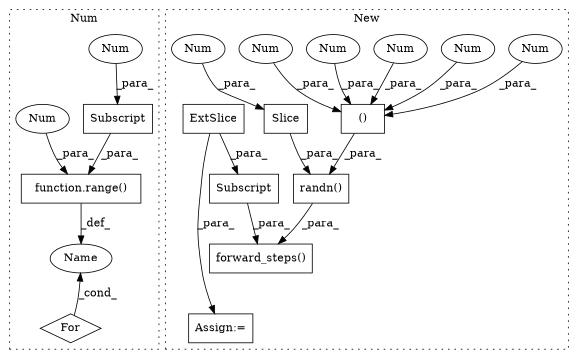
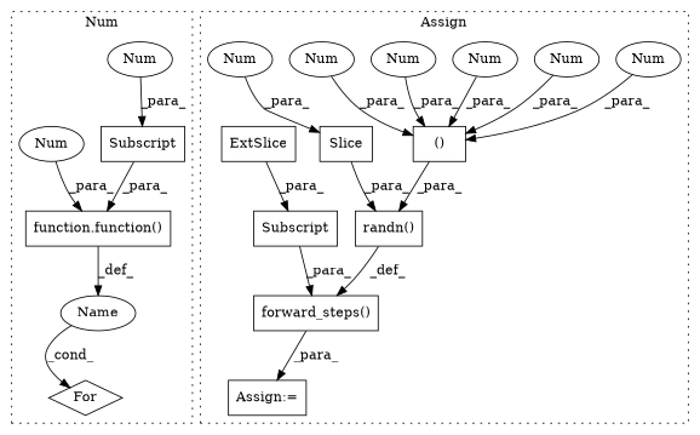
  digraph {
    node [a=76 l=1 s=8721 shape=box]
-   n1 [a=75 l="6,1" label="function.range()" s="17703,17727"]
+   n1 [a=75 l="6,1" label="function.function()" s="17703,17727"]
    n2 [a=63 l="15,0" label=Subscript s="17712,0"]
    n3 [a=107 l="4,10" label=For s="17694,17728" shape=diamond]
    n4 [label=Num s=17725 shape=ellipse]
    n5 [label=Num s=17709 shape=ellipse]
    n6 [a=87 label=Name s=17698 shape=ellipse]
    n7 [a=75 l="12,1" label="randn()" s="7195,7222"]
    n8 [a=68 l=3 label="Assign:=" s=8683]
    n9 [a=54 l=12 label="()" s=7209]
    n10 [a=75 l="22,15" label="forward_steps()" s="8686,8725"]
    n11 [a=63 l="17,0" label=Subscript s="8708,0"]
    n12 [label=Num s=7214 shape=ellipse]
    n13 [label=Num s=7211 shape=ellipse]
    n14 [label=Num s=7217 shape=ellipse]
    n15 [label=Num s=7220 shape=ellipse]
    n16 [label=Num s=7208 shape=ellipse]
    n17 [a=85 l=6 label=ExtSlice s=8708]
    n18 [a=80 l=2 label=Slice]
    n19 [l=2 label=Num shape=ellipse]
    subgraph cluster_1 {
      label=Num
      style=dotted
      n1
      n2
      n3
      n4
      n5
      n6
    }
    subgraph cluster_2 {
-     label=New
+     label=Assign
      style=dotted
      n7
      n8
      n9
      n10
      n11
      n12
      n13
      n14
      n15
      n16
      n17
      n18
      n19
    }
    n1 -> n6 [label=_def_]
    n2 -> n1 [label=_para_]
    n4 -> n2 [label=_para_]
    n5 -> n1 [label=_para_]
-   n3 -> n6 [label=_cond_]
-   n7 -> n10 [label=_para_]
+   n6 -> n3 [label=_cond_]
+   n7 -> n10 [label=_def_]
    n9 -> n7 [label=_para_]
-   n17 -> n8 [label=_para_]
+   n10 -> n8 [label=_para_]
    n11 -> n10 [label=_para_]
    n12 -> n9 [label=_para_]
    n13 -> n9 [label=_para_]
    n14 -> n9 [label=_para_]
    n15 -> n9 [label=_para_]
    n16 -> n9 [label=_para_]
    n17 -> n11 [label=_para_]
    n18 -> n7 [label=_para_]
    n19 -> n18 [label=_para_]
  }
